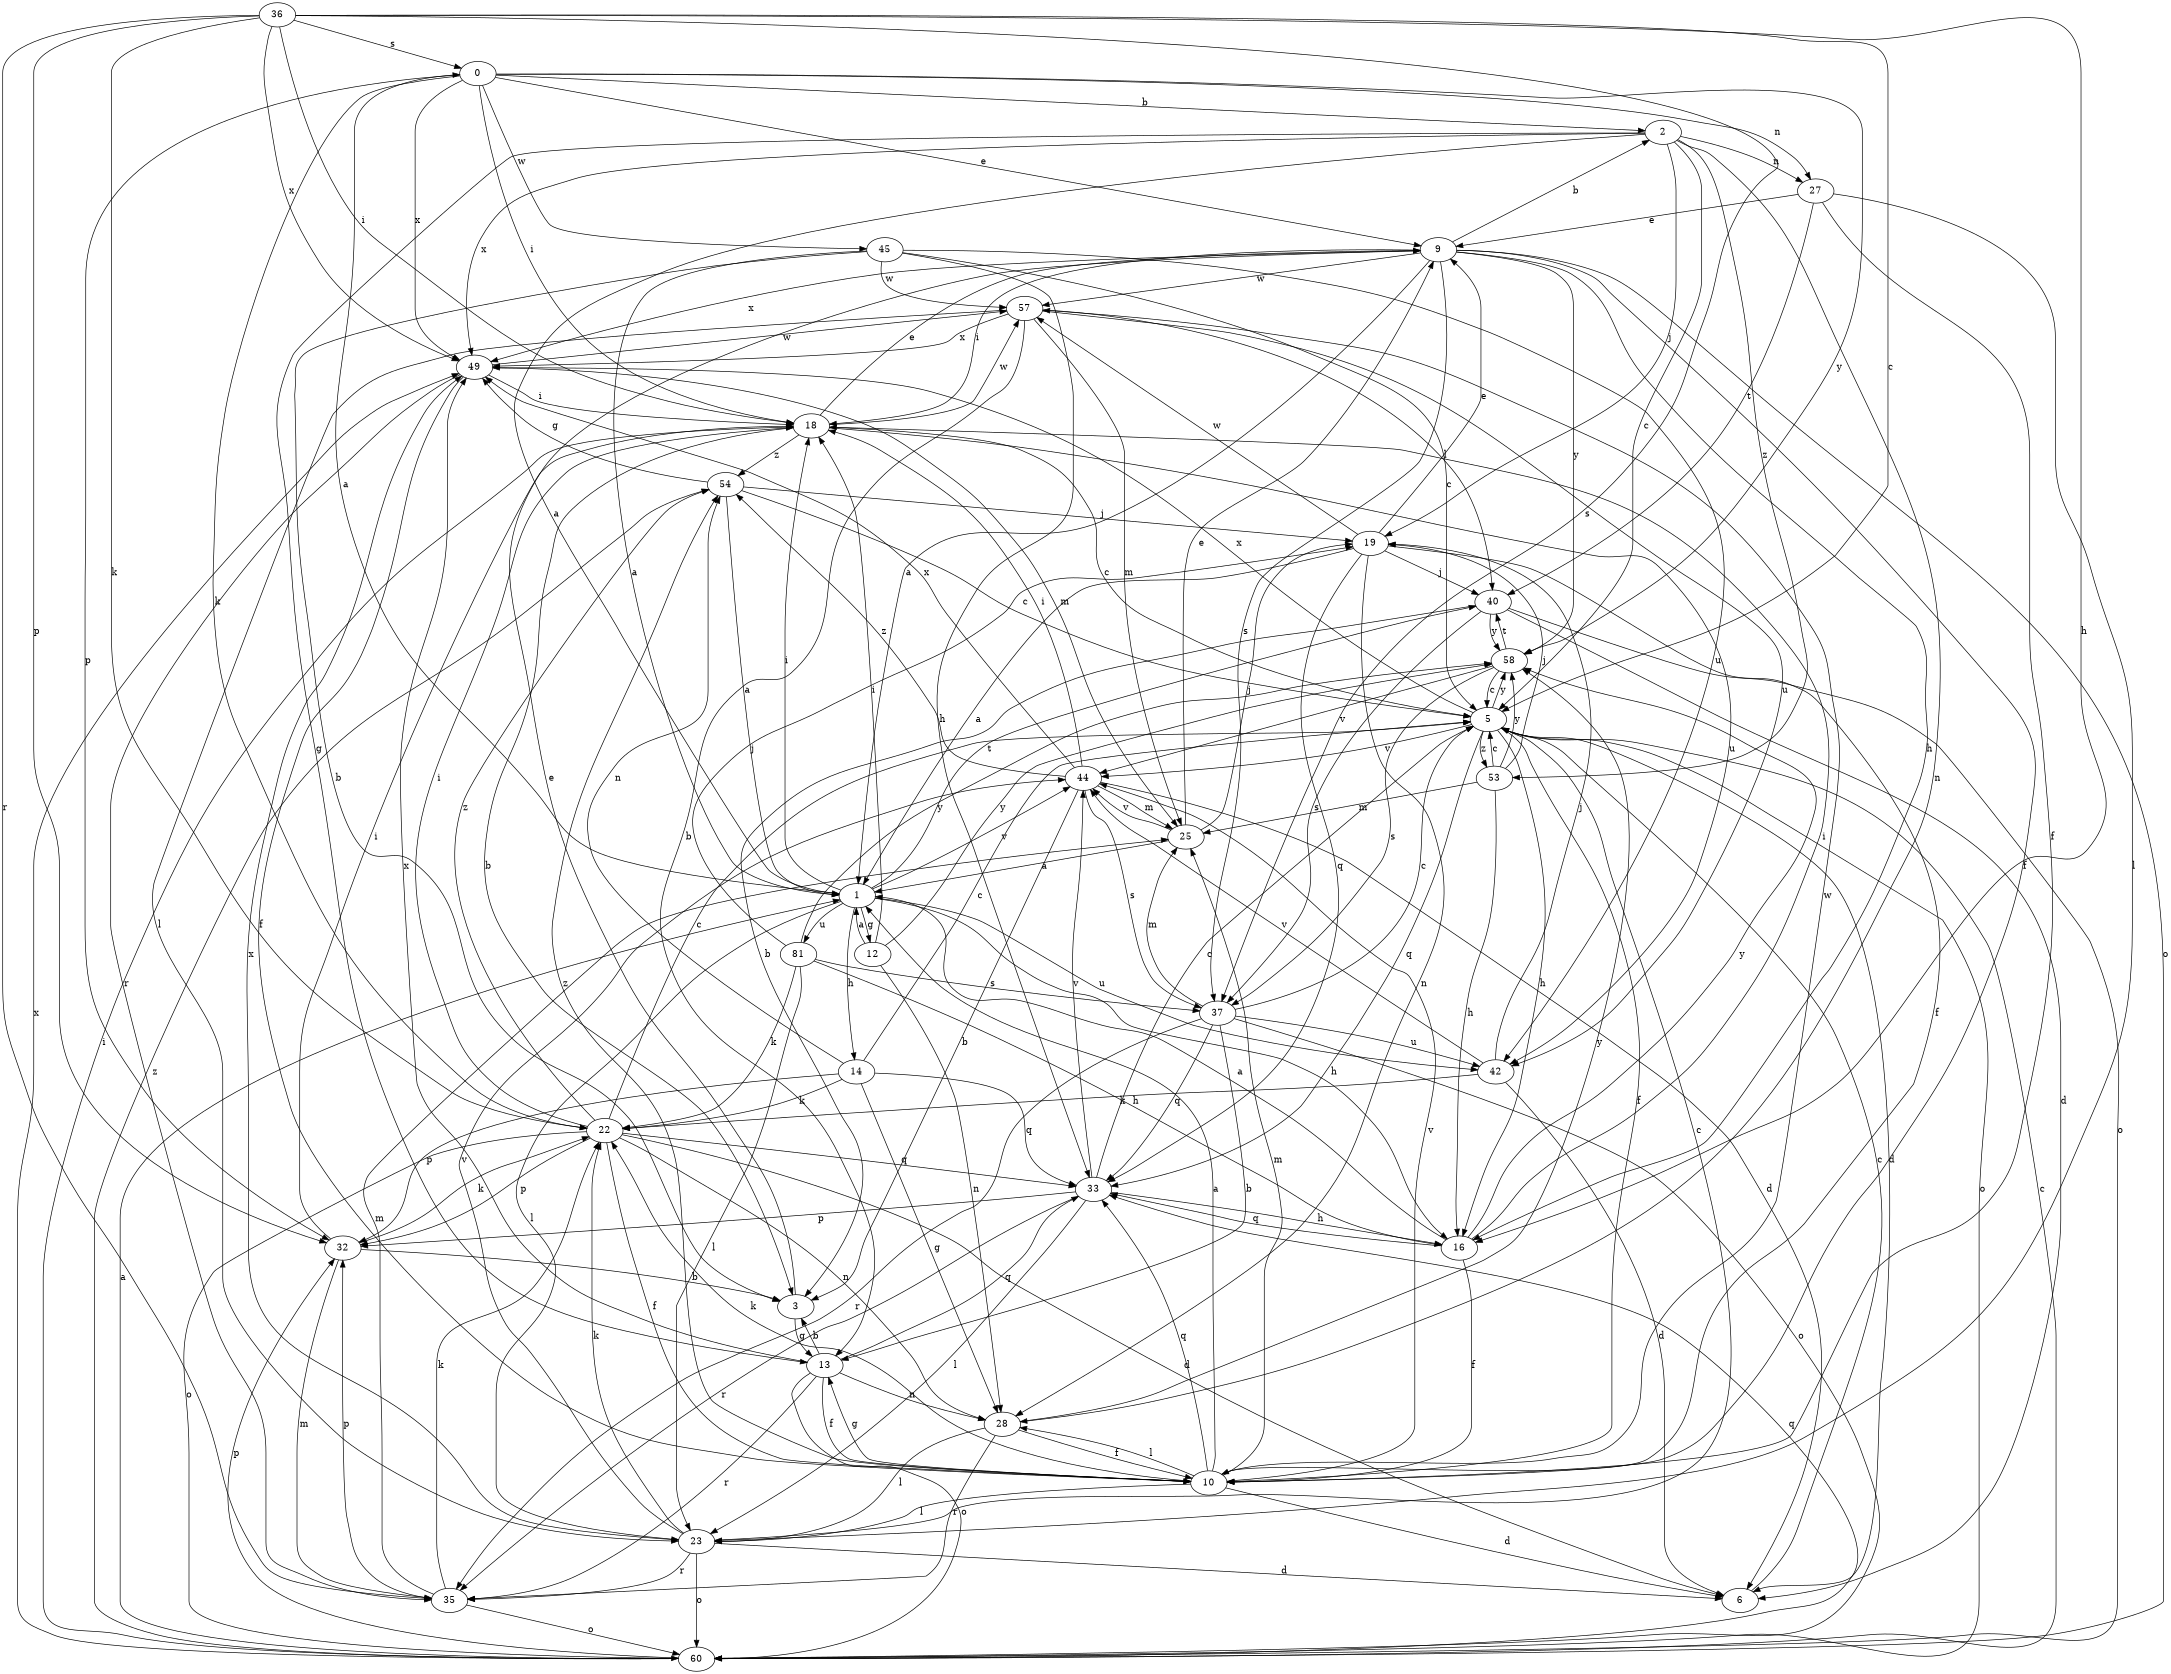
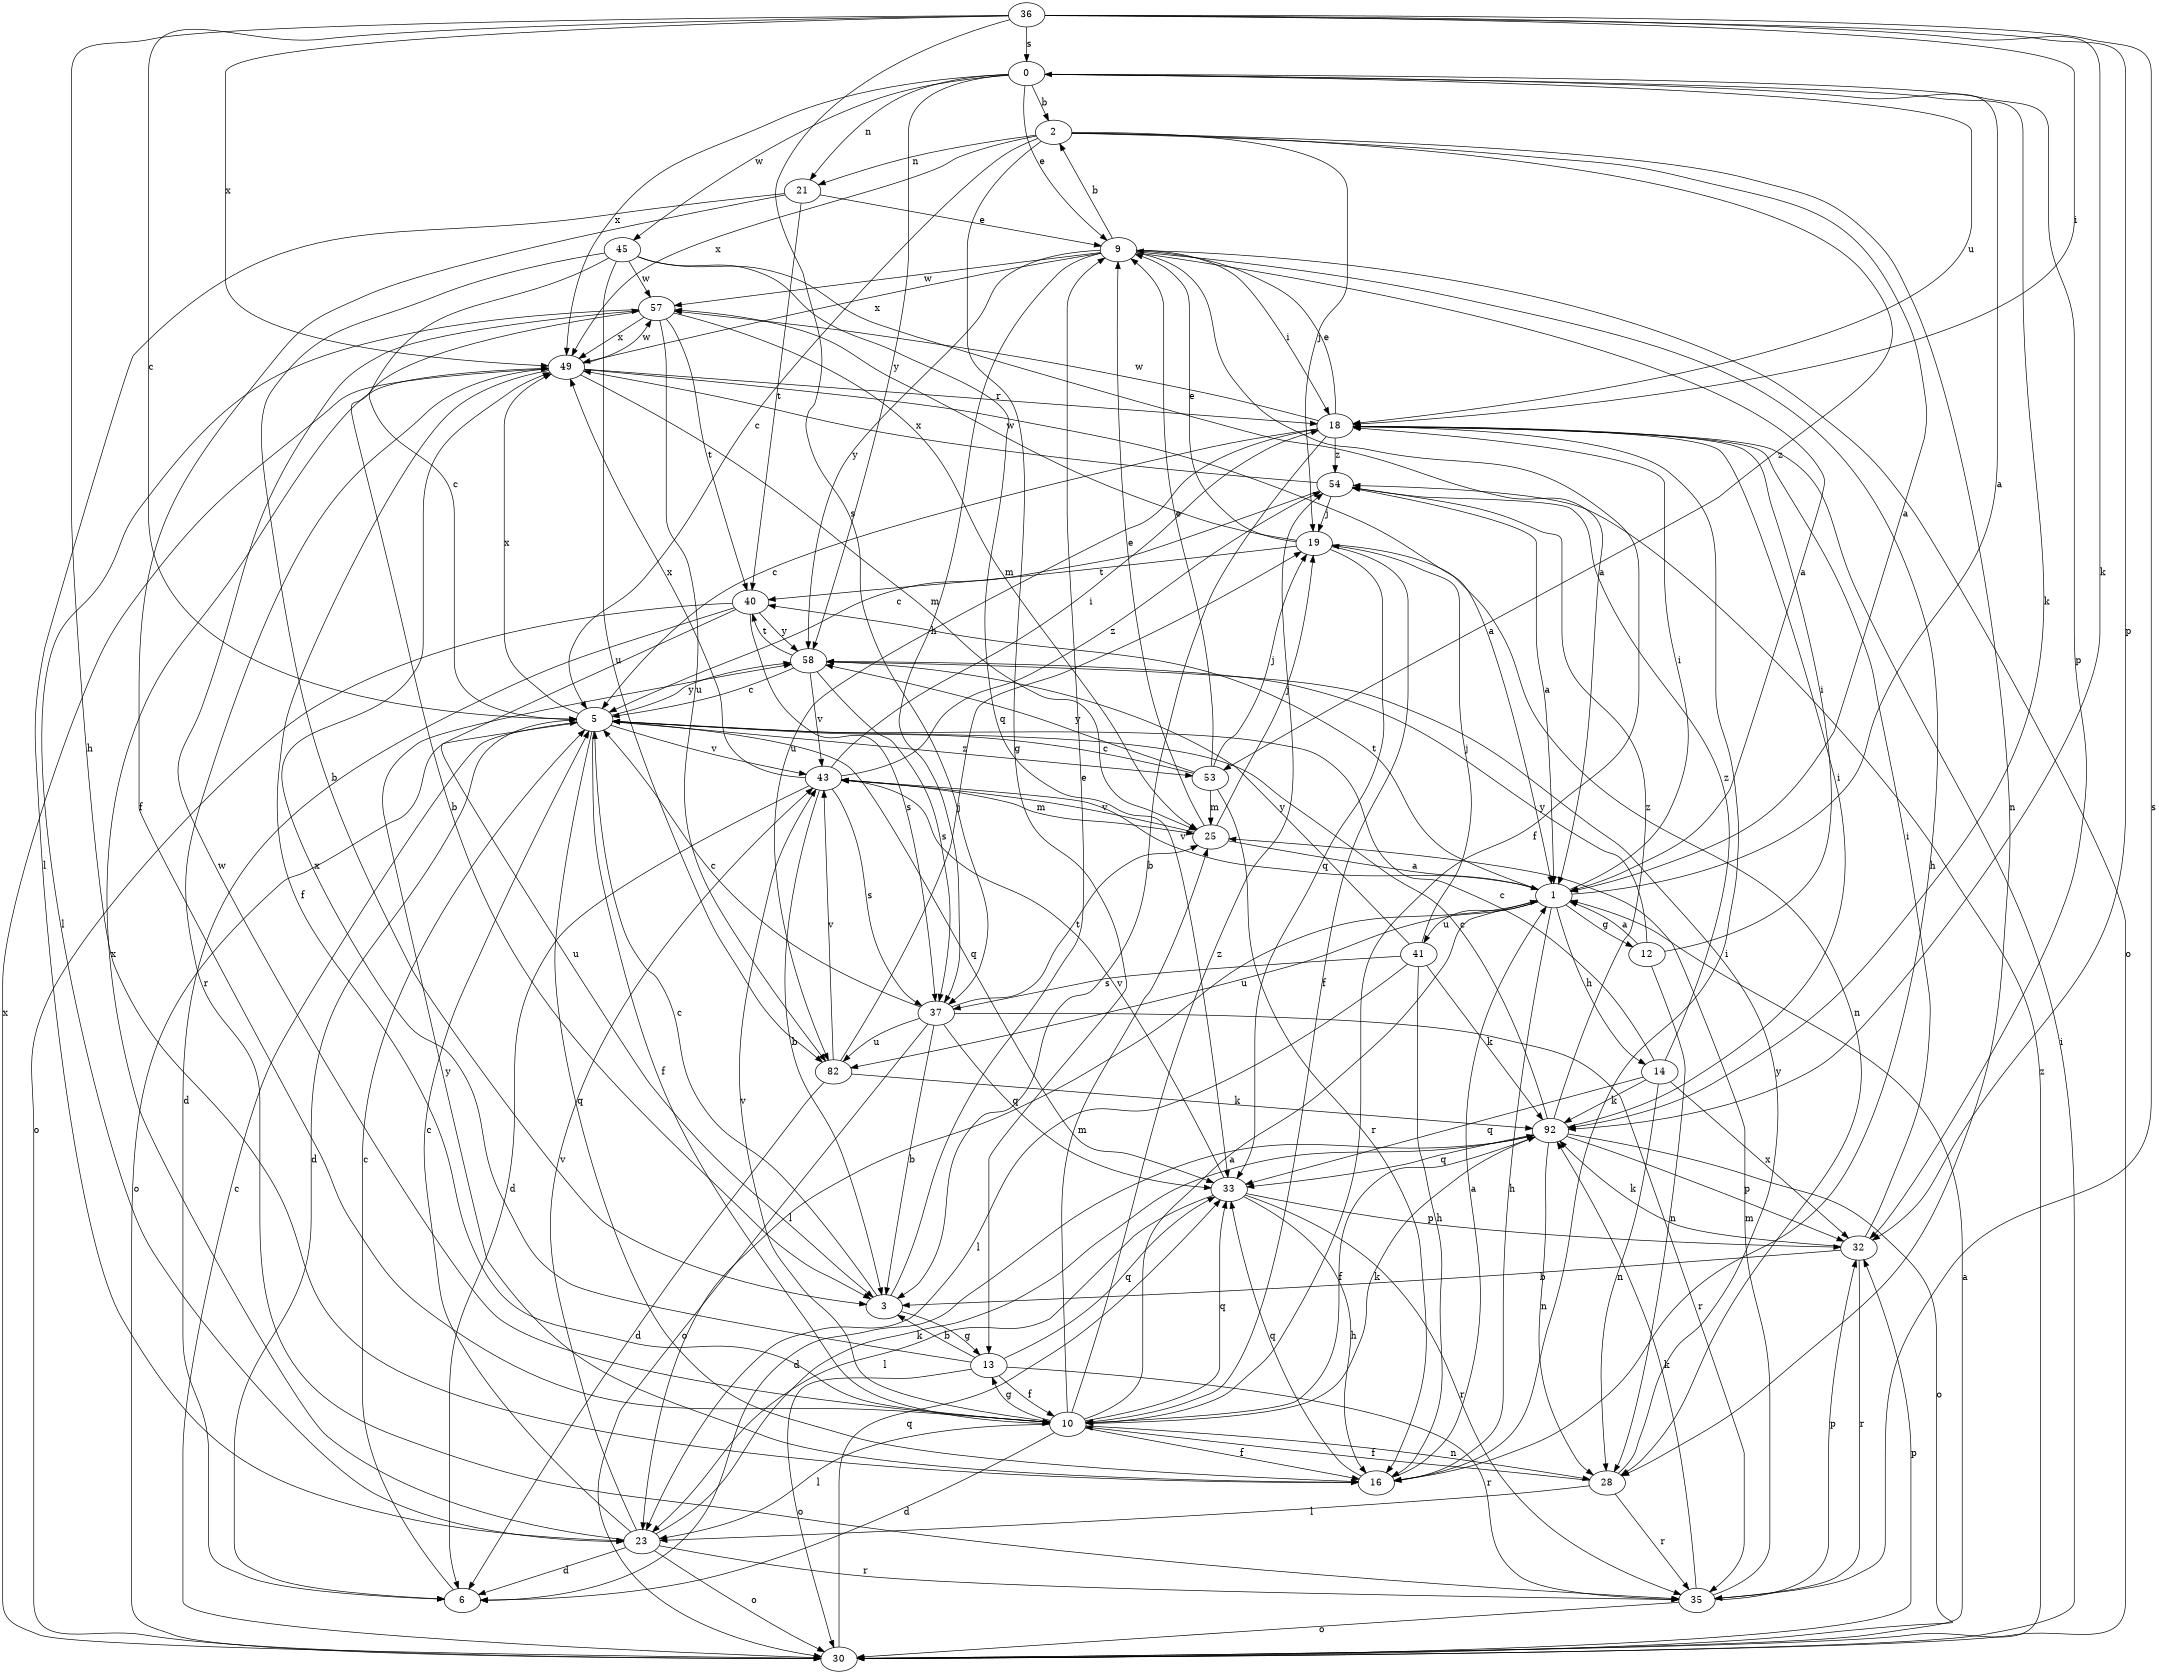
  strict digraph {
    0
    2
    9
    18
-   22
-   27
+   22 [label=92]
+   27 [label=21]
    32
    45
    49
    n10 [label=58]
    1
    5
    13
    19
    28
    53
    16
    10
-   30 [label=60]
+   30
    37
    n21 [label=57]
-   42
+   42 [label=82]
    3
    54
    6
    33
    23
    40
    35
    36
    25
-   44
+   44 [label=43]
    12
    14
-   41 [label=81]
+   41
    0 -> 2 [label=b]
    0 -> 9 [label=e]
-   0 -> 18 [label=i]
+   0 -> 18 [label=u]
    0 -> 22 [label=k]
    0 -> 27 [label=n]
    0 -> 32 [label=p]
    0 -> 45 [label=w]
    0 -> 49 [label=x]
    0 -> n10 [label=y]
    2 -> 27 [label=n]
    2 -> 49 [label=x]
    2 -> 1 [label=a]
    2 -> 5 [label=c]
    2 -> 13 [label=g]
    2 -> 19 [label=j]
    2 -> 28 [label=n]
    2 -> 53 [label=z]
    9 -> 2 [label=b]
    9 -> 18 [label=i]
    9 -> 49 [label=x]
    9 -> n10 [label=y]
    9 -> 1 [label=a]
    9 -> 16 [label=h]
    9 -> 10 [label=f]
    9 -> 30 [label=o]
-   9 -> 37 [label=s]
+   9 -> 37 [label=h]
    9 -> n21 [label=w]
    18 -> 9 [label=e]
    18 -> 5 [label=c]
    18 -> n21 [label=w]
    18 -> 42 [label=u]
    18 -> 3 [label=b]
    18 -> 54 [label=z]
    22 -> 18 [label=i]
    22 -> 32 [label=p]
    22 -> 5 [label=c]
    22 -> 28 [label=n]
    22 -> 10 [label=f]
    22 -> 30 [label=o]
    22 -> 54 [label=z]
    22 -> 6 [label=d]
    22 -> 33 [label=q]
    27 -> 9 [label=e]
    27 -> 10 [label=f]
    27 -> 23 [label=l]
    27 -> 40 [label=t]
    32 -> 18 [label=i]
    32 -> 22 [label=k]
    32 -> 3 [label=b]
-   32 -> 35 [label=m]
+   32 -> 35 [label=r]
    45 -> 1 [label=a]
    45 -> 5 [label=c]
    45 -> n21 [label=w]
    45 -> 42 [label=u]
    45 -> 3 [label=b]
-   45 -> 33 [label=h]
-   49 -> 18 [label=i]
-   19 -> 1 [label=a]
+   45 -> 33 [label=q]
+   49 -> 18 [label=r]
+   49 -> 1 [label=a]
    49 -> 10 [label=f]
    49 -> n21 [label=w]
    49 -> 35 [label=r]
    49 -> 25 [label=m]
    n10 -> 5 [label=c]
    n10 -> 37 [label=s]
    n10 -> 40 [label=t]
    n10 -> 44 [label=v]
    1 -> 0 [label=a]
    1 -> 18 [label=i]
    1 -> 16 [label=h]
    1 -> 42 [label=u]
    1 -> 23 [label=l]
    1 -> 40 [label=t]
    1 -> 44 [label=v]
    1 -> 12 [label=g]
    1 -> 14 [label=h]
    1 -> 41 [label=u]
    5 -> 49 [label=x]
    5 -> n10 [label=y]
    5 -> 53 [label=z]
-   5 -> 16 [label=h]
+   5 -> 16 [label=q]
    5 -> 10 [label=f]
    5 -> 30 [label=o]
    5 -> 6 [label=d]
    5 -> 33 [label=q]
    5 -> 44 [label=v]
    13 -> 49 [label=x]
-   13 -> 28 [label=n]
    13 -> 10 [label=f]
    13 -> 30 [label=o]
    13 -> 3 [label=b]
    13 -> 33 [label=q]
    13 -> 35 [label=r]
    19 -> 9 [label=e]
    19 -> 28 [label=n]
    19 -> 10 [label=f]
    19 -> n21 [label=w]
    19 -> 33 [label=q]
-   19 -> 40 [label=j]
+   19 -> 40 [label=t]
    28 -> n10 [label=y]
    28 -> 10 [label=f]
    28 -> 23 [label=l]
    28 -> 35 [label=r]
+   53 -> 9 [label=e]
    53 -> n10 [label=y]
    53 -> 5 [label=c]
    53 -> 19 [label=j]
-   53 -> 16 [label=h]
+   53 -> 16 [label=r]
    53 -> 25 [label=m]
    16 -> 18 [label=i]
    16 -> n10 [label=y]
    16 -> 1 [label=a]
-   16 -> 10 [label=f]
+   10 -> 16 [label=f]
    16 -> 33 [label=q]
    10 -> 22 [label=k]
    10 -> 1 [label=a]
    10 -> 13 [label=g]
-   10 -> 28 [label=l]
+   10 -> 28 [label=n]
    10 -> n21 [label=w]
    10 -> 54 [label=z]
    10 -> 6 [label=d]
    10 -> 33 [label=q]
    10 -> 23 [label=l]
    10 -> 25 [label=m]
    10 -> 44 [label=v]
    30 -> 18 [label=i]
    30 -> 32 [label=p]
    30 -> 49 [label=x]
    30 -> 1 [label=a]
    30 -> 5 [label=c]
    30 -> 54 [label=z]
    30 -> 33 [label=q]
    37 -> 5 [label=c]
    37 -> 30 [label=o]
    37 -> 42 [label=u]
-   37 -> 13 [label=b]
+   37 -> 3 [label=b]
    37 -> 33 [label=q]
    37 -> 35 [label=r]
-   37 -> 25 [label=m]
+   37 -> 25 [label=t]
    n21 -> 49 [label=x]
    n21 -> 42 [label=u]
-   n21 -> 13 [label=b]
+   n21 -> 3 [label=b]
    n21 -> 23 [label=l]
-   n21 -> 40 [label=l]
+   n21 -> 40 [label=t]
    n21 -> 25 [label=m]
    42 -> 22 [label=k]
    42 -> 19 [label=j]
    42 -> 6 [label=d]
    42 -> 44 [label=v]
    3 -> 9 [label=e]
    3 -> 13 [label=g]
-   54 -> 49 [label=g]
+   54 -> 49 [label=x]
    54 -> 1 [label=a]
    54 -> 5 [label=c]
    54 -> 19 [label=j]
    6 -> 5 [label=c]
    33 -> 32 [label=p]
-   33 -> 5 [label=c]
+   3 -> 5 [label=c]
    33 -> 16 [label=h]
    33 -> 23 [label=l]
    33 -> 35 [label=r]
    33 -> 44 [label=v]
    23 -> 22 [label=k]
    23 -> 49 [label=x]
    23 -> 5 [label=c]
    23 -> 30 [label=o]
    23 -> 6 [label=d]
    23 -> 35 [label=r]
    23 -> 44 [label=v]
    40 -> n10 [label=y]
    40 -> 30 [label=o]
    40 -> 37 [label=s]
-   40 -> 3 [label=b]
+   40 -> 3 [label=u]
    40 -> 6 [label=d]
    35 -> 22 [label=k]
    35 -> 32 [label=p]
    35 -> 30 [label=o]
    35 -> 25 [label=m]
    36 -> 0 [label=s]
    36 -> 18 [label=i]
    36 -> 22 [label=k]
    36 -> 32 [label=p]
    36 -> 49 [label=x]
    36 -> 5 [label=c]
    36 -> 16 [label=h]
    36 -> 37 [label=s]
-   36 -> 35 [label=r]
+   36 -> 35 [label=s]
    25 -> 9 [label=e]
    25 -> 1 [label=a]
    25 -> 19 [label=j]
    25 -> 44 [label=v]
    44 -> 18 [label=i]
    44 -> 49 [label=x]
    44 -> 37 [label=s]
    44 -> 3 [label=b]
    44 -> 54 [label=z]
    44 -> 6 [label=d]
    44 -> 25 [label=m]
    12 -> 18 [label=i]
    12 -> n10 [label=y]
    12 -> 1 [label=a]
    12 -> 28 [label=n]
    14 -> 22 [label=k]
-   14 -> 32 [label=p]
+   14 -> 32 [label=x]
    14 -> 5 [label=c]
-   14 -> 28 [label=g]
-   14 -> 54 [label=n]
+   14 -> 28 [label=n]
+   14 -> 54 [label=z]
    14 -> 33 [label=q]
    41 -> 22 [label=k]
    41 -> n10 [label=y]
    41 -> 19 [label=j]
    41 -> 16 [label=h]
    41 -> 37 [label=s]
    41 -> 23 [label=l]
  }
